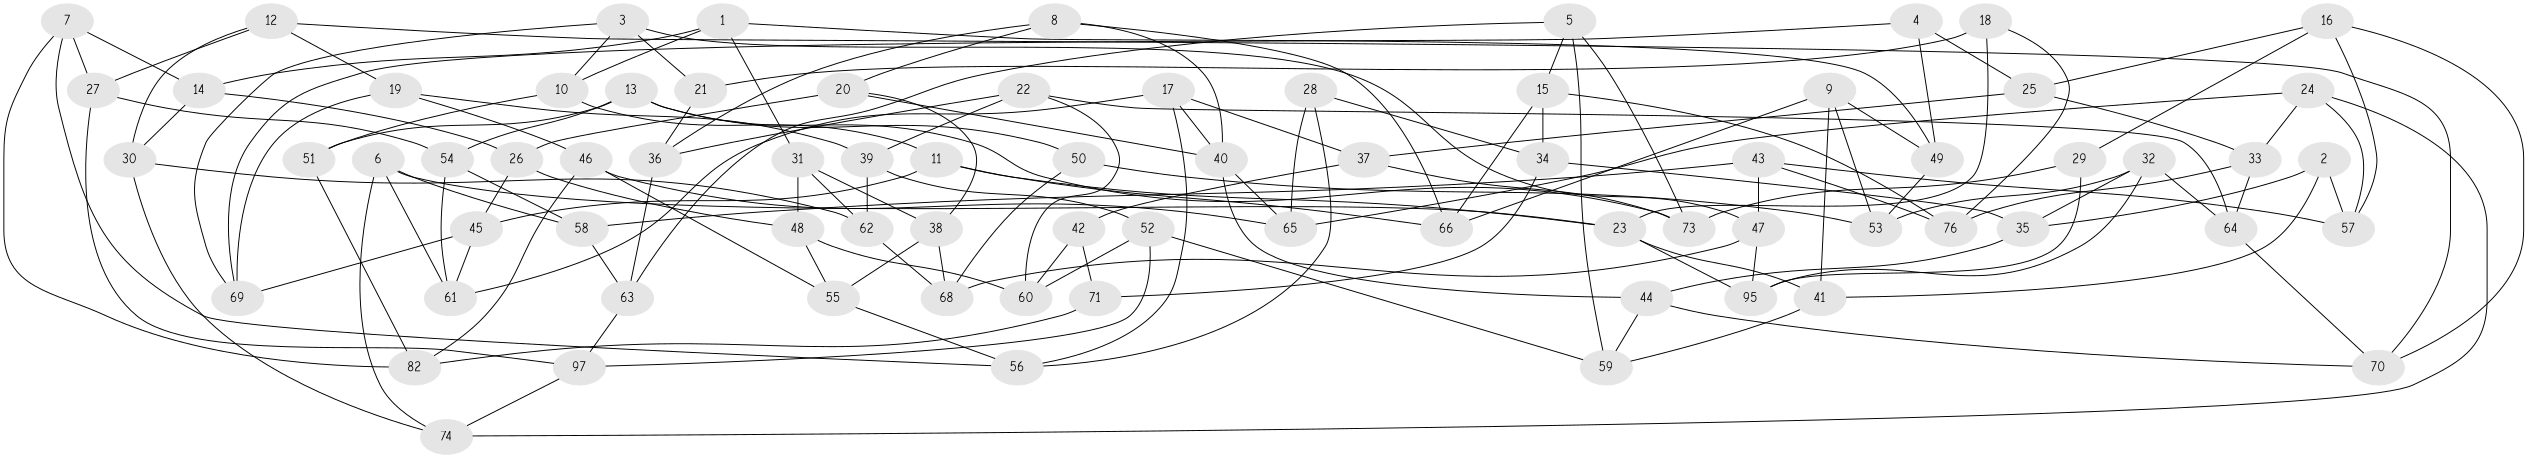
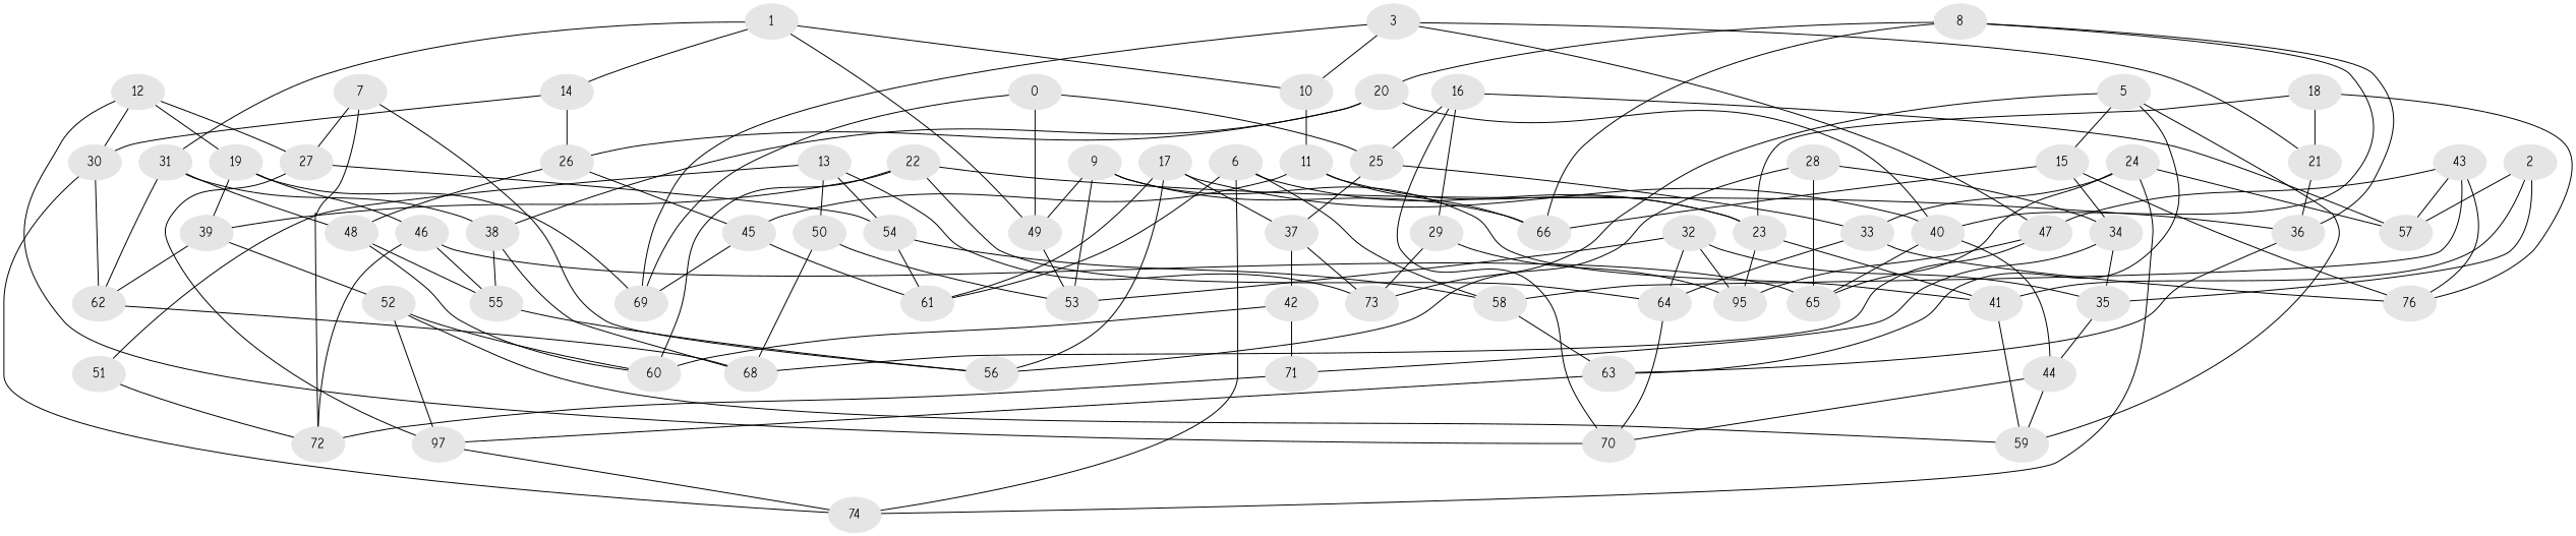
  graph {
    fontname="Comic Neue"
    node [color=gray90 fontname="Comic Neue" style=filled]
    edge [fontname="Comic Neue"]
    1
    10
    14
    31
    49
    11
    51
    30
    26
    38
    48
    62
    53
    2
    35
    41
    57
    44
    59
    42
    60
    71
    3
    21
    47
    69
    36
    n28 [label=95]
    68
-   4
+   4 [label=0]
    25
    18
    23
    76
    37
    33
    5
    15
    63
    73
    66
    34
    n43 [label=97]
    6
    58
    61
    74
    7
    27
    56
-   72 [label=82]
+   72
    54
    8
    20
    40
    28
    65
    9
    45
    12
    19
    70
    39
    46
    13
    50
    16
    29
    17
    52
    55
    22
    64
    24
    32
    43
    1 -- 10
    1 -- 14
    1 -- 31
    1 -- 49
    10 -- 11
-   10 -- 51
    14 -- 30
    14 -- 26
    31 -- 38
    31 -- 48
    31 -- 62
    49 -- 53
    11 -- 23
    11 -- 66
    11 -- 45
    51 -- 72
    30 -- 62
    30 -- 74
    26 -- 48
    26 -- 45
    38 -- 68
    38 -- 55
    48 -- 60
    48 -- 55
    62 -- 68
    2 -- 35
    2 -- 41
    2 -- 57
    35 -- 44
    41 -- 59
    44 -- 59
    44 -- 70
    42 -- 60
    42 -- 71
    71 -- 72
    3 -- 10
    3 -- 21
    3 -- 47
    3 -- 69
    21 -- 36
    47 -- n28
    47 -- 68
    36 -- 63
    4 -- 49
    4 -- 69
    4 -- 25
    25 -- 37
    25 -- 33
    18 -- 21
    18 -- 23
    18 -- 76
    23 -- 41
    23 -- n28
    37 -- 42
    37 -- 73
    33 -- 76
    33 -- 64
    5 -- 59
    5 -- 15
    5 -- 63
    5 -- 73
    15 -- 76
    15 -- 66
    15 -- 34
    63 -- n43
    34 -- 35
    34 -- 71
    n43 -- 74
    6 -- 23
    6 -- 58
    6 -- 61
    6 -- 74
    58 -- 63
-   7 -- 14
    7 -- 27
    7 -- 56
    7 -- 72
    27 -- n43
    27 -- 54
    54 -- 58
    54 -- 61
    8 -- 36
    8 -- 66
    8 -- 20
    8 -- 40
    20 -- 26
    20 -- 38
    20 -- 40
    40 -- 44
    40 -- 65
    28 -- 34
    28 -- 56
    28 -- 65
    9 -- 49
    9 -- 53
    9 -- 41
    9 -- 66
    45 -- 69
    45 -- 61
    12 -- 30
    12 -- 27
    12 -- 19
    12 -- 70
    19 -- 69
    19 -- 39
    19 -- 46
    39 -- 62
    39 -- 52
    46 -- 72
    46 -- 65
    46 -- 55
    13 -- 51
    13 -- 73
    13 -- 54
    13 -- 50
    50 -- 53
    50 -- 68
    16 -- 57
    16 -- 25
    16 -- 70
    16 -- 29
    29 -- n28
    29 -- 73
    17 -- 37
    17 -- 61
    17 -- 56
    17 -- 40
    52 -- 59
    52 -- 60
    52 -- n43
    55 -- 56
    22 -- 60
    22 -- 36
    22 -- 39
    22 -- 64
    64 -- 70
    24 -- 57
    24 -- 33
    24 -- 74
    24 -- 65
    32 -- 53
    32 -- 35
    32 -- n28
    32 -- 64
    43 -- 57
    43 -- 47
    43 -- 76
    43 -- 58
  }
